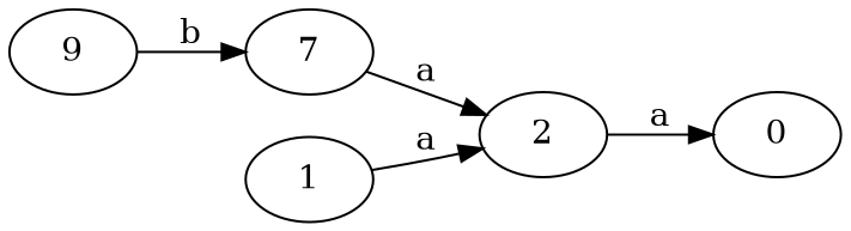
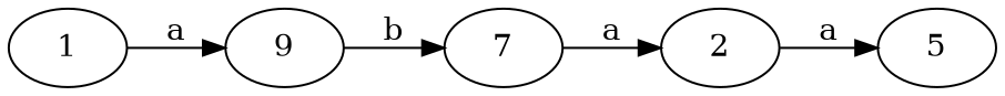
  strict digraph {
    rankdir=LR
    2
-   5 [label=0]
+   5
    n3 [label=9]
    7
    1
    2 -> 5 [label=a]
    n3 -> 7 [label=b]
    7 -> 2 [label=a]
-   1 -> 2 [label=a]
+   1 -> n3 [label=a]
  }
